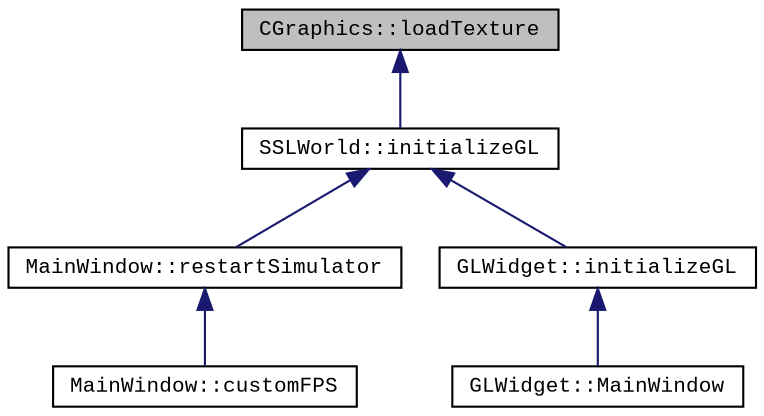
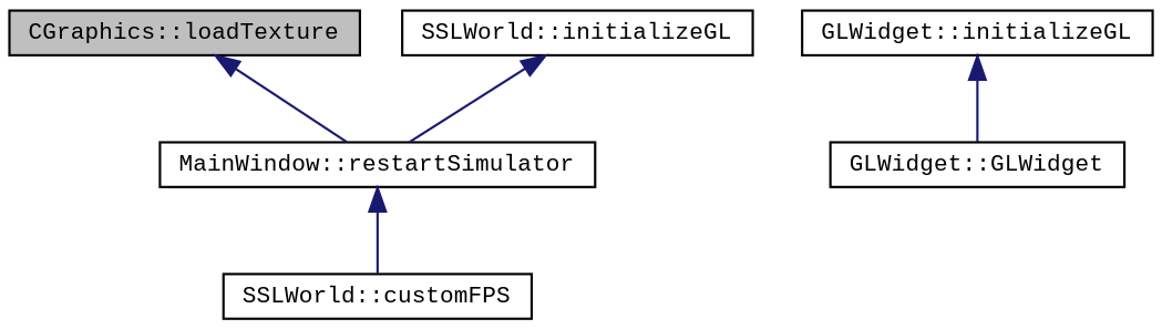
  digraph {
    fontname="Liberation Mono"
    rankdir=TB
    node [color=black fillcolor=white fontname="Liberation Mono" fontsize=10 shape=record style=filled]
    edge [color=midnightblue dir=back fontname="Liberation Mono" fontsize=10 labelfontname=Helvetica labelfontsize=10 style=solid]
    n1 [fillcolor=grey75 fontcolor=black height=0.2 label="CGraphics::loadTexture" width=0.4]
    n2 [height=0.2 label="SSLWorld::initializeGL" width=0.4]
    n3 [height=0.2 label="MainWindow::restartSimulator" width=0.4]
    n4 [height=0.2 label="GLWidget::initializeGL" width=0.4]
-   n5 [height=0.2 label="MainWindow::customFPS" width=0.4]
-   n6 [height=0.2 label="GLWidget::MainWindow" width=0.4]
-   n1 -> n2
+   n5 [height=0.2 label="SSLWorld::customFPS" width=0.4]
+   n6 [height=0.2 label="GLWidget::GLWidget" width=0.4]
+   n1 -> n3
    n2 -> n3
-   n2 -> n4
    n3 -> n5
    n4 -> n6
  }
